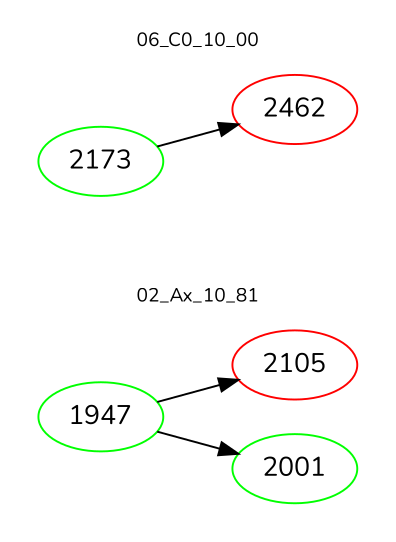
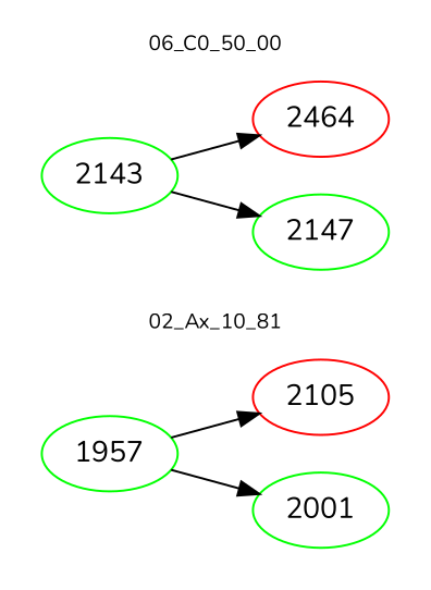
  digraph {
    fontname=Nunito
    rankdir=LR
    node [color=green fontname=Nunito]
    edge [color=black fontname=Nunito]
-   n1 [label=1947]
+   n1 [label=1957]
    n2 [label=2001]
    n3 [color=red label=2105]
-   n4 [label=2173]
-   n6 [color=red label=2462]
+   n4 [label=2143]
+   n5 [label=2147]
+   n6 [color=red label=2464]
    subgraph cluster_1 {
      color=white
      fontsize=10
      label="02_Ax_10_81"
      n1
      n2
      n3
    }
    subgraph cluster_2 {
      color=white
      fontsize=10
-     label="06_C0_10_00"
+     label="06_C0_50_00"
      n4
+     n5
      n6
    }
    n1 -> n2
    n1 -> n3
+   n4 -> n5
    n4 -> n6
  }
